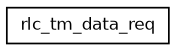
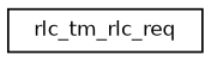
  digraph {
    rankdir=LR
-   n1 [color=black fillcolor=white fontname=Helvetica fontsize=10 height=0.2 label=rlc_tm_data_req shape=record style=filled width=0.4]
+   n1 [color=black fillcolor=white fontname=Helvetica fontsize=10 height=0.2 label=rlc_tm_rlc_req shape=record style=filled width=0.4]
  }
